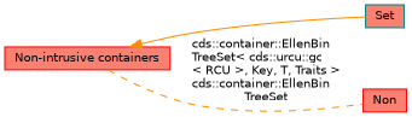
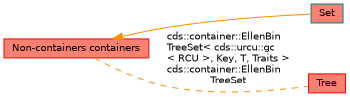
  digraph {
    rankdir=LR
    node [color=red fillcolor=salmon fontname=Helvetica fontsize=10 shape=box style=filled]
    edge [color=darkorange fontname=Helvetica fontsize=10 labelfontname=Helvetica labelfontsize=10 shape=plaintext]
-   n1 [height=0.2 label="Non-intrusive containers" width=0.4]
+   n1 [height=0.2 label="Non-containers containers" width=0.4]
    n2 [color=teal fontcolor=black height=0.2 label=Set width=0.4]
-   n3 [height=0.2 label=Non width=0.4]
+   n3 [height=0.2 label=Tree width=0.4]
    n1 -> n2 [dir=back style=solid]
    n1 -> n3 [dir=none label="cds::container::EllenBin\lTreeSet\< cds::urcu::gc\l\< RCU \>, Key, T, Traits \>\ncds::container::EllenBin\lTreeSet" style=dashed]
  }
